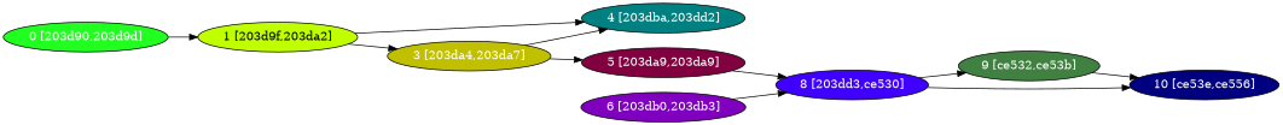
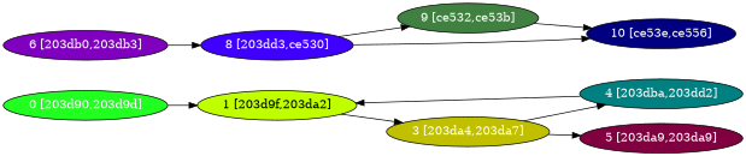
  digraph {
    rankdir=LR
    node [fontcolor="#ffffff" shape=oval style=filled]
    n1 [fillcolor="#20FF20" label="0 [203d90,203d9d]"]
    n2 [fillcolor="#C0FF00" fontcolor="#000000" label="1 [203d9f,203da2]"]
    n3 [fillcolor="#C0C000" label="3 [203da4,203da7]"]
    n4 [fillcolor="#008080" label="4 [203dba,203dd2]"]
    n5 [fillcolor="#800040" label="5 [203da9,203da9]"]
    n6 [fillcolor="#8000C0" label="6 [203db0,203db3]"]
    n7 [fillcolor="#4000FF" label="8 [203dd3,ce530]"]
    n8 [fillcolor="#408040" label="9 [ce532,ce53b]"]
    n9 [fillcolor="#000080" label="10 [ce53e,ce556]"]
    n1 -> n2
    n2 -> n3
-   n2 -> n4
+   n4 -> n2
    n3 -> n4
    n3 -> n5
-   n5 -> n7
    n6 -> n7
    n7 -> n8
    n7 -> n9
    n8 -> n9
  }
